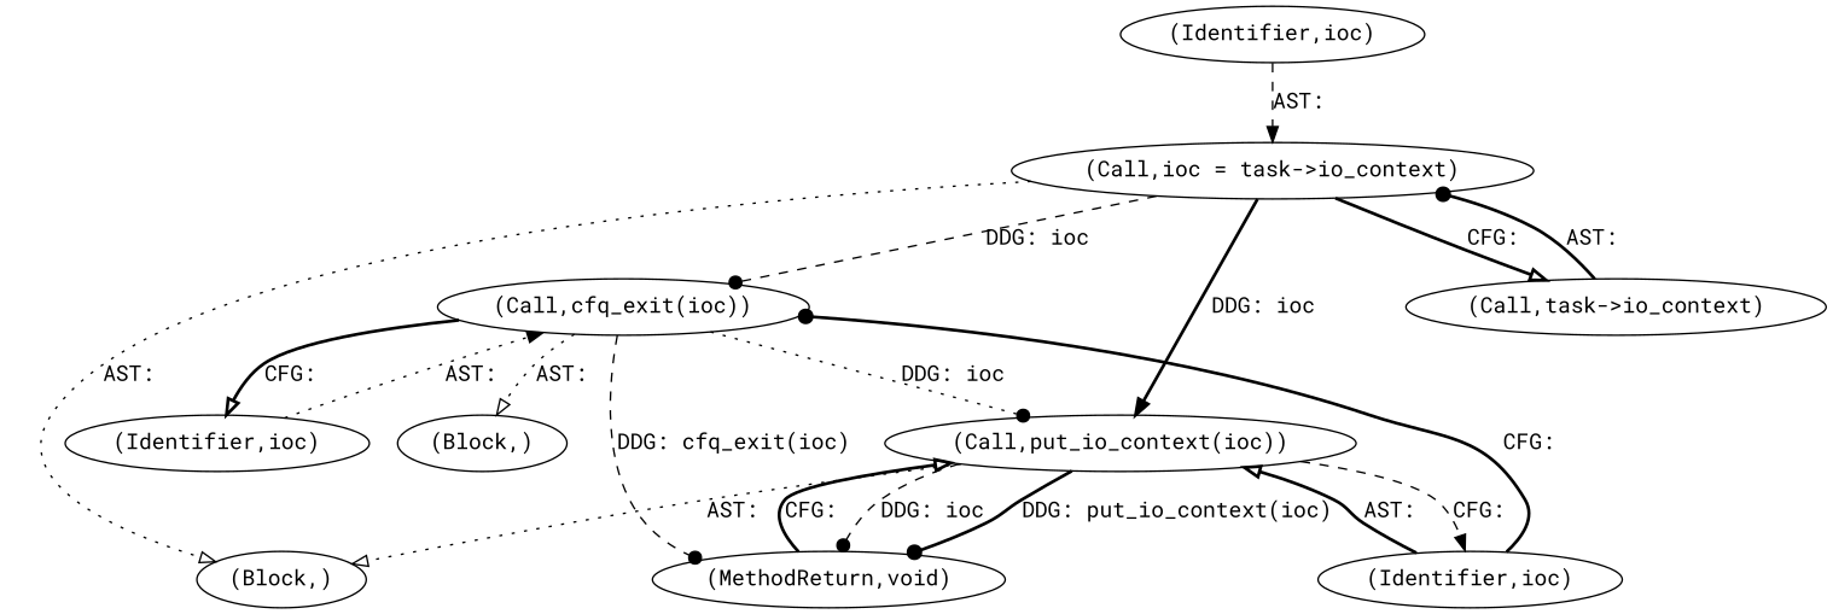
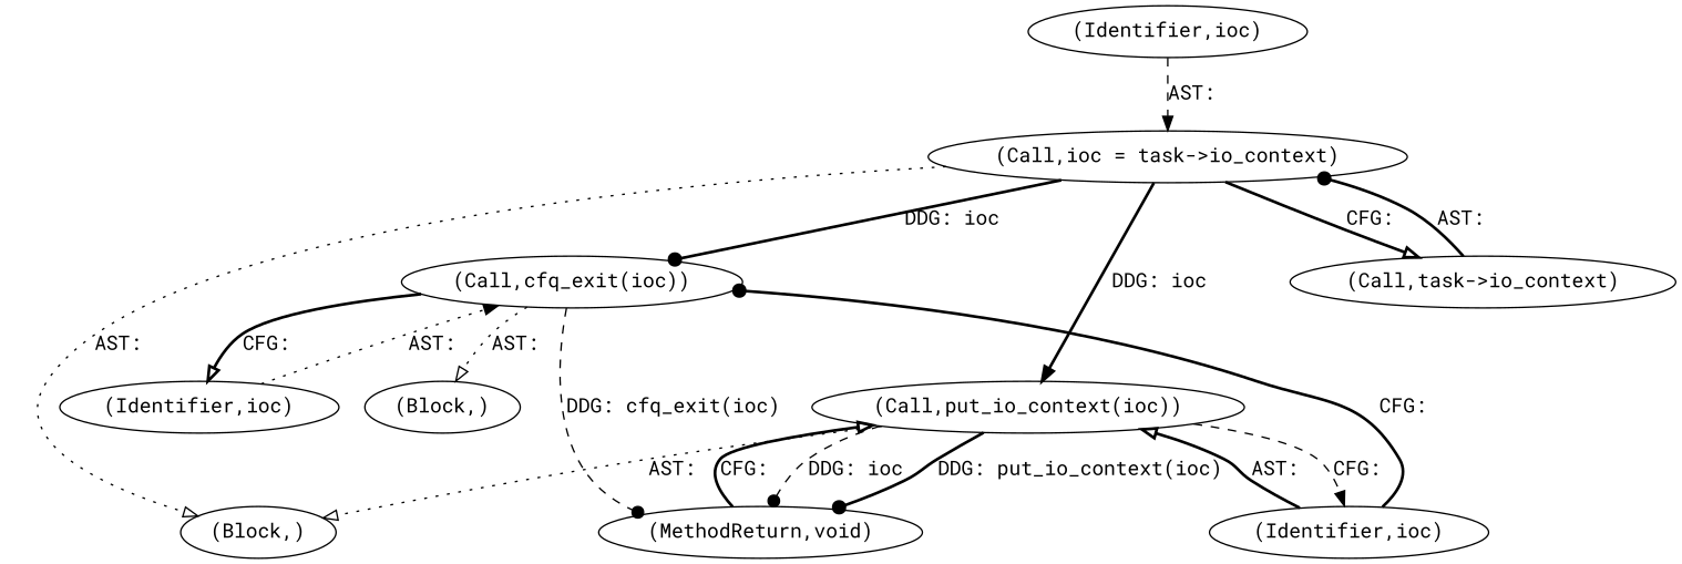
  digraph {
    fontname="Roboto Mono"
    node [fontname="Roboto Mono"]
    edge [arrowhead=dot fontname="Roboto Mono" style=bold]
    n1 [label="(Call,cfq_exit(ioc))"]
    n2 [label="(Call,put_io_context(ioc))"]
    n3 [label="(MethodReturn,void)"]
    n4 [label="(Identifier,ioc)"]
    n5 [label="(Block,)"]
    n6 [label="(Block,)"]
    n7 [label="(Identifier,ioc)"]
    n8 [label="(Call,ioc = task->io_context)"]
    n9 [label="(Call,task->io_context)"]
    n10 [label="(Identifier,ioc)"]
-   n1 -> n2 [label="DDG: ioc" style=dotted]
    n1 -> n3 [label="DDG: cfq_exit(ioc)" style=dashed]
    n1 -> n4 [arrowhead=onormal label="CFG: "]
    n1 -> n5 [arrowhead=onormal label="AST: " style=dotted]
    n2 -> n3 [label="DDG: ioc" style=dashed]
    n2 -> n3 [label="DDG: put_io_context(ioc)"]
    n2 -> n6 [arrowhead=onormal label="AST: " style=dotted]
    n2 -> n7 [arrowhead=normal label="CFG: " style=dashed]
    n3 -> n2 [arrowhead=onormal label="CFG: "]
    n4 -> n1 [arrowhead=normal label="AST: " style=dotted]
    n7 -> n1 [label="CFG: "]
    n7 -> n2 [arrowhead=onormal label="AST: "]
-   n8 -> n1 [label="DDG: ioc" style=dashed]
+   n8 -> n1 [label="DDG: ioc"]
    n8 -> n2 [arrowhead=normal label="DDG: ioc"]
    n8 -> n6 [arrowhead=onormal label="AST: " style=dotted]
    n8 -> n9 [arrowhead=onormal label="CFG: "]
    n9 -> n8 [label="AST: "]
    n10 -> n8 [arrowhead=normal label="AST: " style=dashed]
  }
